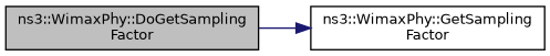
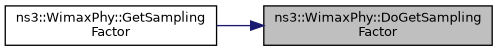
  digraph {
    rankdir=RL
    node [color=black fontname=Helvetica fontsize=10 shape=record style=filled]
    n1 [fillcolor=grey75 fontcolor=black height=0.2 label="ns3::WimaxPhy::DoGetSampling\lFactor" width=0.4]
    n2 [fillcolor=white height=0.2 label="ns3::WimaxPhy::GetSampling\lFactor" width=0.4]
-   n2 -> n1 [color=midnightblue dir=back fontname=Helvetica fontsize=10 labelfontname=Helvetica labelfontsize=10 style=solid]
+   n1 -> n2 [color=midnightblue dir=back fontname=Helvetica fontsize=10 labelfontname=Helvetica labelfontsize=10 style=solid]
  }
